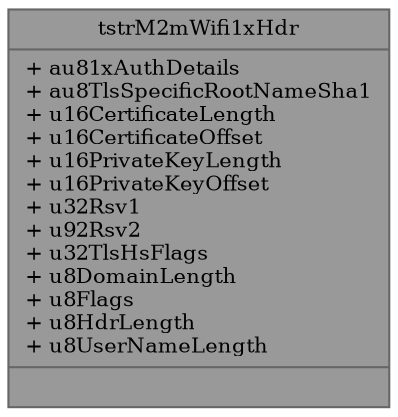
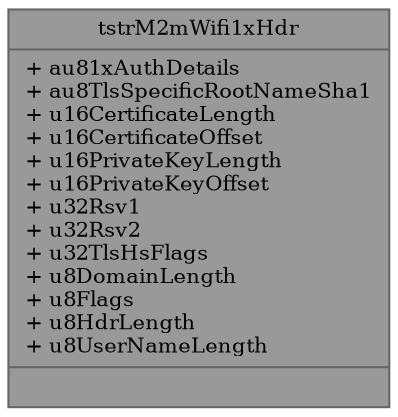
  digraph {
    fontname="DejaVu Serif"
-   n1 [color=gray40 fillcolor=grey60 fontcolor=black fontname="DejaVu Serif" fontsize=10 height=0.2 label="{tstrM2mWifi1xHdr\n|+ au81xAuthDetails\l+ au8TlsSpecificRootNameSha1\l+ u16CertificateLength\l+ u16CertificateOffset\l+ u16PrivateKeyLength\l+ u16PrivateKeyOffset\l+ u32Rsv1\l+ u92Rsv2\l+ u32TlsHsFlags\l+ u8DomainLength\l+ u8Flags\l+ u8HdrLength\l+ u8UserNameLength\l|}" shape=record style=filled width=0.4]
+   n1 [color=gray40 fillcolor=grey60 fontcolor=black fontname="DejaVu Serif" fontsize=10 height=0.2 label="{tstrM2mWifi1xHdr\n|+ au81xAuthDetails\l+ au8TlsSpecificRootNameSha1\l+ u16CertificateLength\l+ u16CertificateOffset\l+ u16PrivateKeyLength\l+ u16PrivateKeyOffset\l+ u32Rsv1\l+ u32Rsv2\l+ u32TlsHsFlags\l+ u8DomainLength\l+ u8Flags\l+ u8HdrLength\l+ u8UserNameLength\l|}" shape=record style=filled width=0.4]
  }
